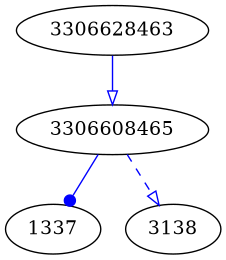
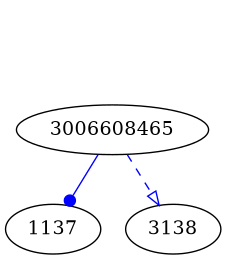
  strict digraph {
    edge [arrowhead=onormal color=blue style=solid]
-   3306608465
-   1137 [label=1337]
+   3306608465 [label=3006608465]
+   1137
    n3 [label=3138]
-   3306628463
    3306608465 -> 1137 [arrowhead=dot]
    3306608465 -> n3 [style=dashed]
-   3306628463 -> 3306608465
  }
